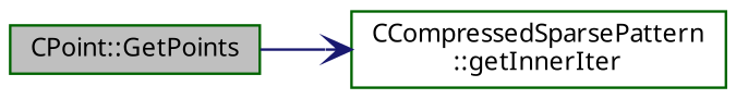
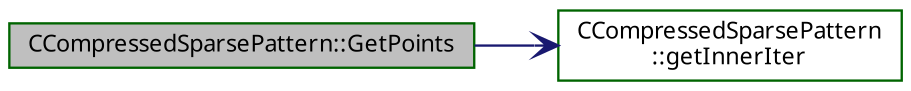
  digraph {
    rankdir=LR
    fontname="Noto Sans"
    node [color=darkgreen fontname="Noto Sans" fontsize=10 shape=record style=filled]
-   n1 [fillcolor=grey75 fontcolor=black height=0.2 label="CPoint::GetPoints" width=0.4]
+   n1 [fillcolor=grey75 fontcolor=black height=0.2 label="CCompressedSparsePattern::GetPoints" width=0.4]
    n2 [fillcolor=white height=0.2 label="CCompressedSparsePattern\l::getInnerIter" width=0.4]
    n1 -> n2 [color=midnightblue fontname="Noto Sans" fontsize=10 labelfontname=Helvetica labelfontsize=10 style=solid arrowhead=vee]
  }
